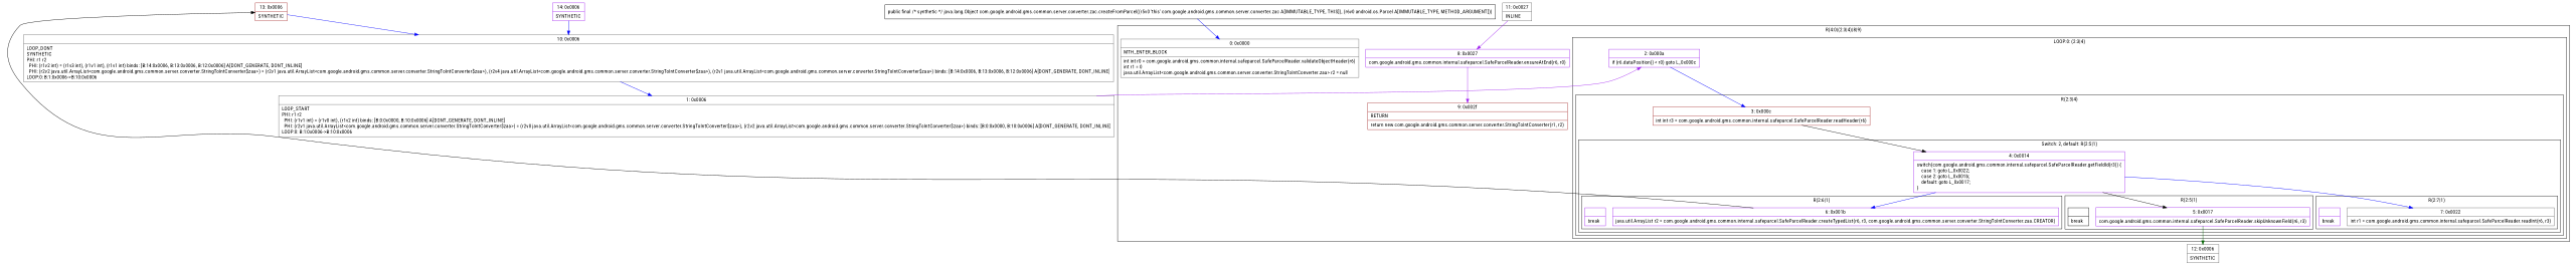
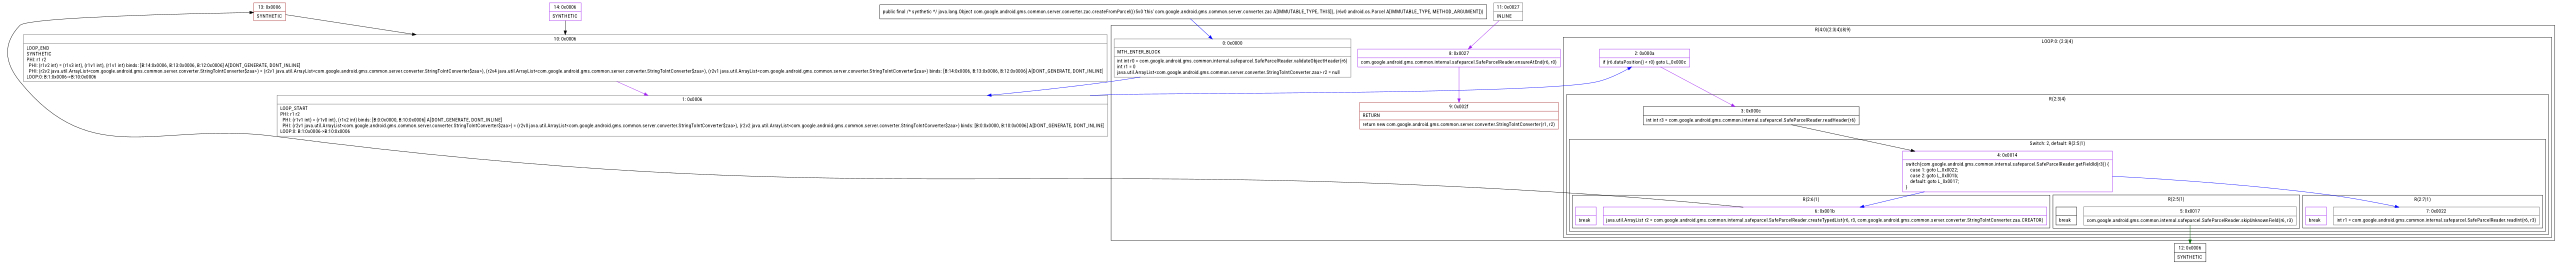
  digraph {
    fontname="Roboto Condensed"
    node [color=purple fontname="Roboto Condensed" shape=record]
    edge [color=blue fontname="Roboto Condensed"]
    n1 [color=gray40 label="{7\:\ 0x0022|int r1 = com.google.android.gms.common.internal.safeparcel.SafeParcelReader.readInt(r6, r3)\l}"]
    n2 [label="{|break\l}"]
    n3 [label="{6\:\ 0x001b|java.util.ArrayList r2 = com.google.android.gms.common.internal.safeparcel.SafeParcelReader.createTypedList(r6, r3, com.google.android.gms.common.server.converter.StringToIntConverter.zaa.CREATOR)\l}"]
    n4 [label="{|break\l}"]
-   n5 [label="{5\:\ 0x0017|com.google.android.gms.common.internal.safeparcel.SafeParcelReader.skipUnknownField(r6, r3)\l}"]
+   n5 [color=gray40 label="{5\:\ 0x0017|com.google.android.gms.common.internal.safeparcel.SafeParcelReader.skipUnknownField(r6, r3)\l}"]
    n6 [color=black label="{|break\l}"]
    n7 [label="{4\:\ 0x0014|switch(com.google.android.gms.common.internal.safeparcel.SafeParcelReader.getFieldId(r3)) \{\l    case 1: goto L_0x0022;\l    case 2: goto L_0x001b;\l    default: goto L_0x0017;\l\}\l}"]
-   n8 [color=brown label="{3\:\ 0x000c|int int r3 = com.google.android.gms.common.internal.safeparcel.SafeParcelReader.readHeader(r6)\l}"]
+   n8 [color=black label="{3\:\ 0x000c|int int r3 = com.google.android.gms.common.internal.safeparcel.SafeParcelReader.readHeader(r6)\l}"]
    n9 [label="{2\:\ 0x000a|if (r6.dataPosition() \< r0) goto L_0x000c\l}"]
    n10 [color=gray40 label="{0\:\ 0x0000|MTH_ENTER_BLOCK\l|int int r0 = com.google.android.gms.common.internal.safeparcel.SafeParcelReader.validateObjectHeader(r6)\lint r1 = 0\ljava.util.ArrayList\<com.google.android.gms.common.server.converter.StringToIntConverter.zaa\> r2 = null\l}"]
    n11 [label="{8\:\ 0x0027|com.google.android.gms.common.internal.safeparcel.SafeParcelReader.ensureAtEnd(r6, r0)\l}"]
    n12 [color=brown label="{9\:\ 0x002f|RETURN\l|return new com.google.android.gms.common.server.converter.StringToIntConverter(r1, r2)\l}"]
    n13 [color=brown label="{13\:\ 0x0006|SYNTHETIC\l}"]
-   n14 [color=gray40 label="{12\:\ 0x0006|SYNTHETIC\l}"]
+   n14 [color=black label="{12\:\ 0x0006|SYNTHETIC\l}"]
    n15 [color=gray40 label="{1\:\ 0x0006|LOOP_START\lPHI: r1 r2 \l  PHI: (r1v1 int) = (r1v0 int), (r1v2 int) binds: [B:0:0x0000, B:10:0x0006] A[DONT_GENERATE, DONT_INLINE]\l  PHI: (r2v1 java.util.ArrayList\<com.google.android.gms.common.server.converter.StringToIntConverter$zaa\>) = (r2v0 java.util.ArrayList\<com.google.android.gms.common.server.converter.StringToIntConverter$zaa\>), (r2v2 java.util.ArrayList\<com.google.android.gms.common.server.converter.StringToIntConverter$zaa\>) binds: [B:0:0x0000, B:10:0x0006] A[DONT_GENERATE, DONT_INLINE]\lLOOP:0: B:1:0x0006\-\>B:10:0x0006\l}"]
    n16 [color=gray40 label="{11\:\ 0x0027|INLINE\l}"]
    n17 [label="{14\:\ 0x0006|SYNTHETIC\l}"]
-   n18 [color=gray40 label="{10\:\ 0x0006|LOOP_DONT\lSYNTHETIC\lPHI: r1 r2 \l  PHI: (r1v2 int) = (r1v3 int), (r1v1 int), (r1v1 int) binds: [B:14:0x0006, B:13:0x0006, B:12:0x0006] A[DONT_GENERATE, DONT_INLINE]\l  PHI: (r2v2 java.util.ArrayList\<com.google.android.gms.common.server.converter.StringToIntConverter$zaa\>) = (r2v1 java.util.ArrayList\<com.google.android.gms.common.server.converter.StringToIntConverter$zaa\>), (r2v4 java.util.ArrayList\<com.google.android.gms.common.server.converter.StringToIntConverter$zaa\>), (r2v1 java.util.ArrayList\<com.google.android.gms.common.server.converter.StringToIntConverter$zaa\>) binds: [B:14:0x0006, B:13:0x0006, B:12:0x0006] A[DONT_GENERATE, DONT_INLINE]\lLOOP:0: B:1:0x0006\-\>B:10:0x0006\l}"]
+   n18 [color=gray40 label="{10\:\ 0x0006|LOOP_END\lSYNTHETIC\lPHI: r1 r2 \l  PHI: (r1v2 int) = (r1v3 int), (r1v1 int), (r1v1 int) binds: [B:14:0x0006, B:13:0x0006, B:12:0x0006] A[DONT_GENERATE, DONT_INLINE]\l  PHI: (r2v2 java.util.ArrayList\<com.google.android.gms.common.server.converter.StringToIntConverter$zaa\>) = (r2v1 java.util.ArrayList\<com.google.android.gms.common.server.converter.StringToIntConverter$zaa\>), (r2v4 java.util.ArrayList\<com.google.android.gms.common.server.converter.StringToIntConverter$zaa\>), (r2v1 java.util.ArrayList\<com.google.android.gms.common.server.converter.StringToIntConverter$zaa\>) binds: [B:14:0x0006, B:13:0x0006, B:12:0x0006] A[DONT_GENERATE, DONT_INLINE]\lLOOP:0: B:1:0x0006\-\>B:10:0x0006\l}"]
    n19 [color=black label="{public final \/* synthetic *\/ java.lang.Object com.google.android.gms.common.server.converter.zac.createFromParcel((r5v0 'this' com.google.android.gms.common.server.converter.zac A[IMMUTABLE_TYPE, THIS]), (r6v0 android.os.Parcel A[IMMUTABLE_TYPE, METHOD_ARGUMENT])) }"]
    subgraph cluster_1 {
      label="R(4:0|(2:3|4)|8|9)"
      n10
      n11
      n12
      subgraph cluster_2 {
        label="LOOP:0: (2:3|4)"
        n9
        subgraph cluster_3 {
          label="R(2:3|4)"
          n8
          subgraph cluster_4 {
            label="Switch: 2, default: R(2:5|1)"
            n7
            subgraph cluster_5 {
              label="R(2:7|1)"
              n1
              n2
            }
            subgraph cluster_6 {
              label="R(2:6|1)"
              n3
              n4
            }
            subgraph cluster_7 {
              label="R(2:5|1)"
              n5
              n6
            }
          }
        }
      }
    }
    n3 -> n13 [color=black]
    n5 -> n14 [color=darkgreen]
    n7 -> n1
    n7 -> n3
-   n7 -> n5 [color=black]
    n8 -> n7 [color=black]
-   n9 -> n8
+   n9 -> n8 [color=purple]
+   n10 -> n15
    n11 -> n12 [color=purple]
-   n13 -> n18
-   n15 -> n9 [color=purple]
+   n13 -> n18 [color=black]
+   n15 -> n9
    n16 -> n11 [color=purple]
-   n17 -> n18
-   n18 -> n15
+   n17 -> n18 [color=black]
+   n18 -> n15 [color=purple]
    n19 -> n10
  }
